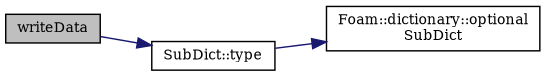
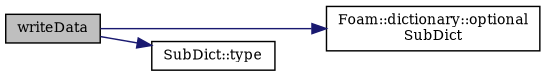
  digraph {
    fontname="DejaVu Serif"
    rankdir=LR
    node [color=black fontname="DejaVu Serif" fontsize=10 shape=record]
    edge [color=midnightblue fontname="DejaVu Serif" fontsize=10 labelfontname=Helvetica labelfontsize=10 style=solid]
    n1 [fillcolor=grey75 fontcolor=black height=0.2 label=writeData style=filled width=0.4]
    n2 [height=0.2 label="Foam::dictionary::optional\lSubDict" width=0.4]
    n3 [height=0.2 label="SubDict::type" width=0.4]
-   n3 -> n2
+   n1 -> n2
    n1 -> n3
  }
